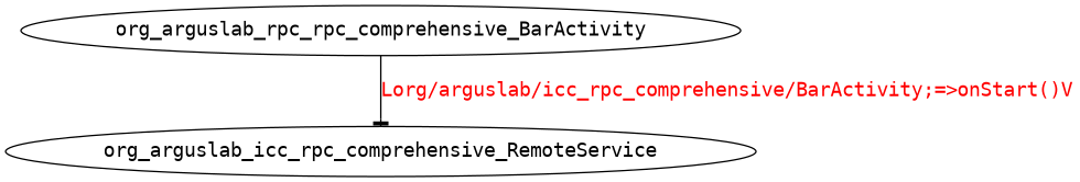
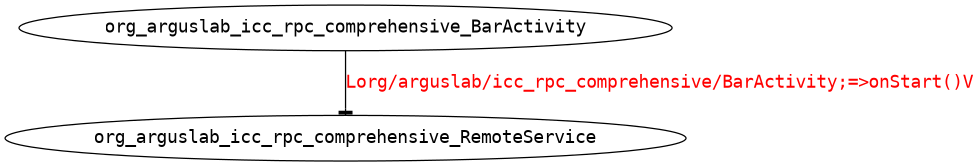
  digraph {
    fontname="DejaVu Sans Mono"
    node [fontname="DejaVu Sans Mono"]
-   org_arguslab_icc_rpc_comprehensive_BarActivity [label=org_arguslab_rpc_rpc_comprehensive_BarActivity]
+   org_arguslab_icc_rpc_comprehensive_BarActivity
    org_arguslab_icc_rpc_comprehensive_RemoteService
    org_arguslab_icc_rpc_comprehensive_BarActivity -> org_arguslab_icc_rpc_comprehensive_RemoteService [fontcolor=red label="Lorg/arguslab/icc_rpc_comprehensive/BarActivity;=>onStart()V" style=solid arrowhead=tee fontname="DejaVu Sans Mono"]
  }
